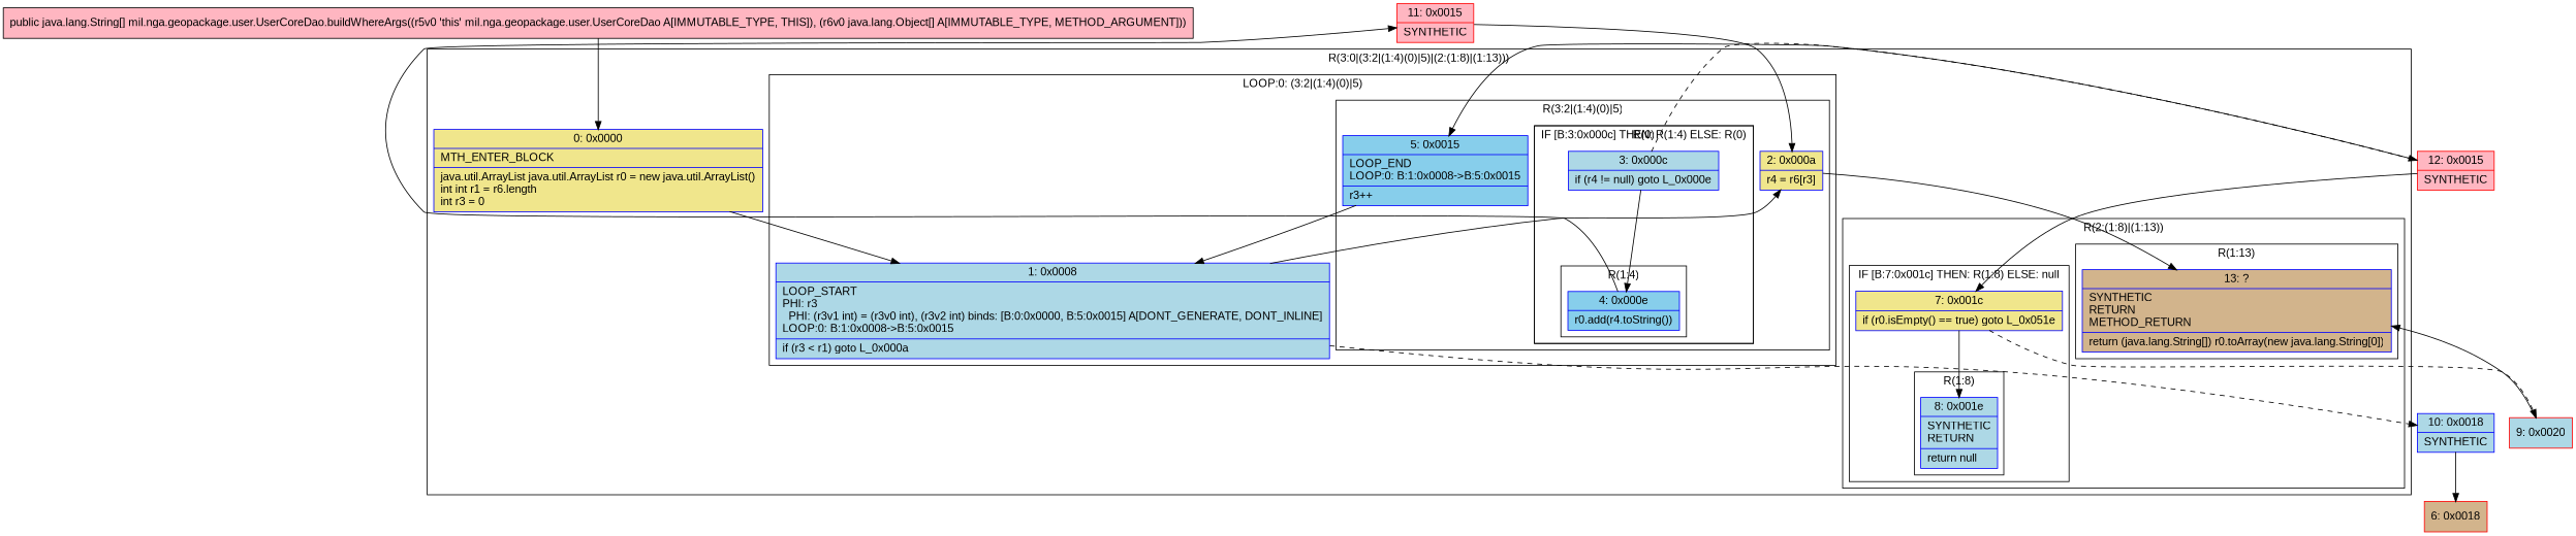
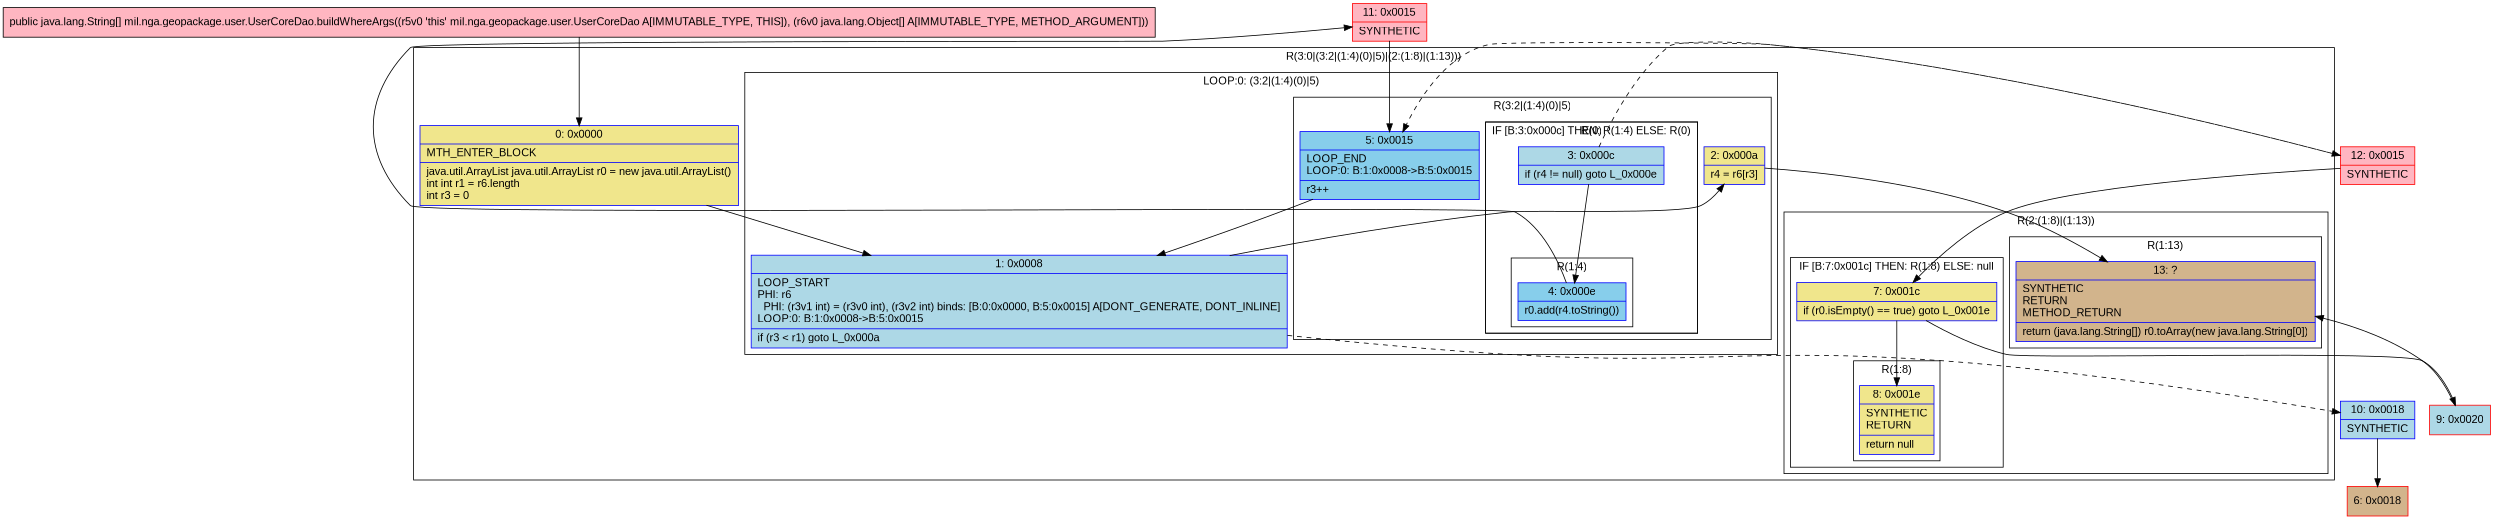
  digraph {
    fontname="Liberation Sans"
    node [color=blue fillcolor=lightblue fontname="Liberation Sans" shape=record style=filled]
    edge [fontname="Liberation Sans"]
    n1 [fillcolor=skyblue label="{4\:\ 0x000e|r0.add(r4.toString())\l}"]
    n2 [label="{3\:\ 0x000c|if (r4 != null) goto L_0x000e\l}"]
    n3 [fillcolor=khaki label="{2\:\ 0x000a|r4 = r6[r3]\l}"]
    n4 [fillcolor=skyblue label="{5\:\ 0x0015|LOOP_END\lLOOP:0: B:1:0x0008\-\>B:5:0x0015\l|r3++\l}"]
-   n5 [label="{1\:\ 0x0008|LOOP_START\lPHI: r3 \l  PHI: (r3v1 int) = (r3v0 int), (r3v2 int) binds: [B:0:0x0000, B:5:0x0015] A[DONT_GENERATE, DONT_INLINE]\lLOOP:0: B:1:0x0008\-\>B:5:0x0015\l|if (r3 \< r1) goto L_0x000a\l}"]
-   n6 [label="{8\:\ 0x001e|SYNTHETIC\lRETURN\l|return null\l}"]
-   n7 [fillcolor=khaki label="{7\:\ 0x001c|if (r0.isEmpty() == true) goto L_0x051e\l}"]
+   n5 [label="{1\:\ 0x0008|LOOP_START\lPHI: r6 \l  PHI: (r3v1 int) = (r3v0 int), (r3v2 int) binds: [B:0:0x0000, B:5:0x0015] A[DONT_GENERATE, DONT_INLINE]\lLOOP:0: B:1:0x0008\-\>B:5:0x0015\l|if (r3 \< r1) goto L_0x000a\l}"]
+   n6 [fillcolor=khaki label="{8\:\ 0x001e|SYNTHETIC\lRETURN\l|return null\l}"]
+   n7 [fillcolor=khaki label="{7\:\ 0x001c|if (r0.isEmpty() == true) goto L_0x001e\l}"]
    n8 [fillcolor=tan label="{13\:\ ?|SYNTHETIC\lRETURN\lMETHOD_RETURN\l|return (java.lang.String[]) r0.toArray(new java.lang.String[0])\l}"]
    n9 [fillcolor=khaki label="{0\:\ 0x0000|MTH_ENTER_BLOCK\l|java.util.ArrayList java.util.ArrayList r0 = new java.util.ArrayList()\lint int r1 = r6.length\lint r3 = 0\l}"]
    n10 [color=red fillcolor=lightpink label="{11\:\ 0x0015|SYNTHETIC\l}"]
    n11 [color=red fillcolor=lightpink label="{12\:\ 0x0015|SYNTHETIC\l}"]
    n12 [label="{10\:\ 0x0018|SYNTHETIC\l}"]
    n13 [color=red label="{9\:\ 0x0020}"]
    n14 [color=red fillcolor=tan label="{6\:\ 0x0018}"]
    n15 [fillcolor=lightpink label="{public java.lang.String[] mil.nga.geopackage.user.UserCoreDao.buildWhereArgs((r5v0 'this' mil.nga.geopackage.user.UserCoreDao A[IMMUTABLE_TYPE, THIS]), (r6v0 java.lang.Object[] A[IMMUTABLE_TYPE, METHOD_ARGUMENT])) }" color=""]
    subgraph cluster_1 {
      label="R(3:0|(3:2|(1:4)(0)|5)|(2:(1:8)|(1:13)))"
      n9
      subgraph cluster_2 {
        label="LOOP:0: (3:2|(1:4)(0)|5)"
        n5
        subgraph cluster_3 {
          label="R(3:2|(1:4)(0)|5)"
          n3
          n4
          subgraph cluster_4 {
            label="IF [B:3:0x000c] THEN: R(1:4) ELSE: R(0)"
            n2
            subgraph cluster_5 {
              label="R(1:4)"
              n1
            }
            subgraph cluster_6 {
              label="R(0)"
            }
          }
        }
      }
      subgraph cluster_7 {
        label="R(2:(1:8)|(1:13))"
        subgraph cluster_8 {
          label="IF [B:7:0x001c] THEN: R(1:8) ELSE: null"
          n7
          subgraph cluster_9 {
            label="R(1:8)"
            n6
          }
        }
        subgraph cluster_10 {
          label="R(1:13)"
          n8
        }
      }
    }
    n1 -> n10
    n2 -> n1
    n2 -> n11 [style=dashed]
    n3 -> n8
    n4 -> n5
    n5 -> n3
    n5 -> n12 [style=dashed]
    n7 -> n6
-   n7 -> n13 [style=dashed]
+   n7 -> n13 [style=solid]
    n9 -> n5
-   n10 -> n3
-   n11 -> n4
+   n10 -> n4
+   n11 -> n4 [style=dashed]
    n11 -> n7
    n12 -> n14
    n13 -> n8
    n15 -> n9
  }
